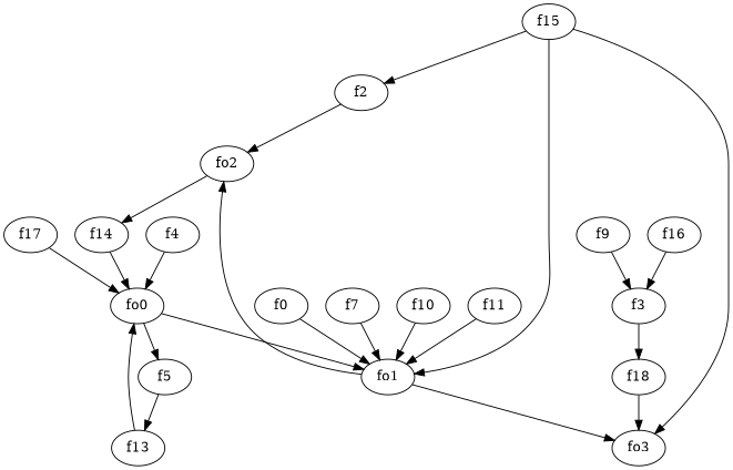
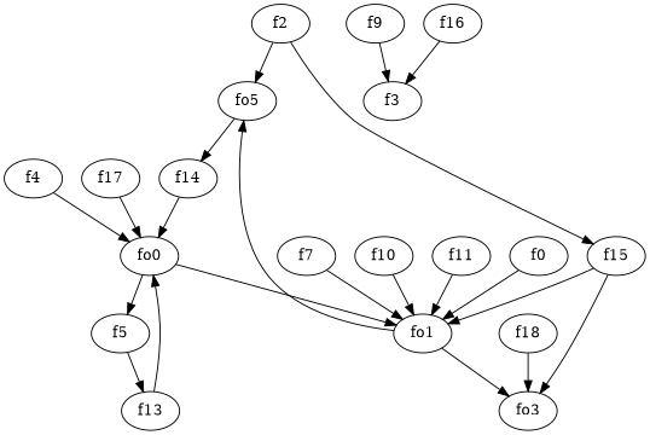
  strict digraph {
    edge [weight=2]
-   fo2
+   fo2 [label=fo5]
    f14
    f2
    n4 [label=f18]
    f3
    fo3
    n7 [label=fo0]
    f4
    f5
    fo1
    f13
    n12 [label=f0]
    f7
    f9
    f10
    f11
    f15
    f16
    f17
    fo2 -> f14
    f14 -> n7
    f2 -> fo2
    n4 -> fo3
-   f3 -> n4
    n7 -> f5
    n7 -> fo1
    f4 -> n7
    f5 -> f13
    fo1 -> fo2
    fo1 -> fo3
    f13 -> n7
    n12 -> fo1
    f7 -> fo1
    f9 -> f3
    f10 -> fo1
    f11 -> fo1
-   f15 -> f2
+   f2 -> f15
    f15 -> fo3
    f15 -> fo1
    f16 -> f3
    f17 -> n7
  }
